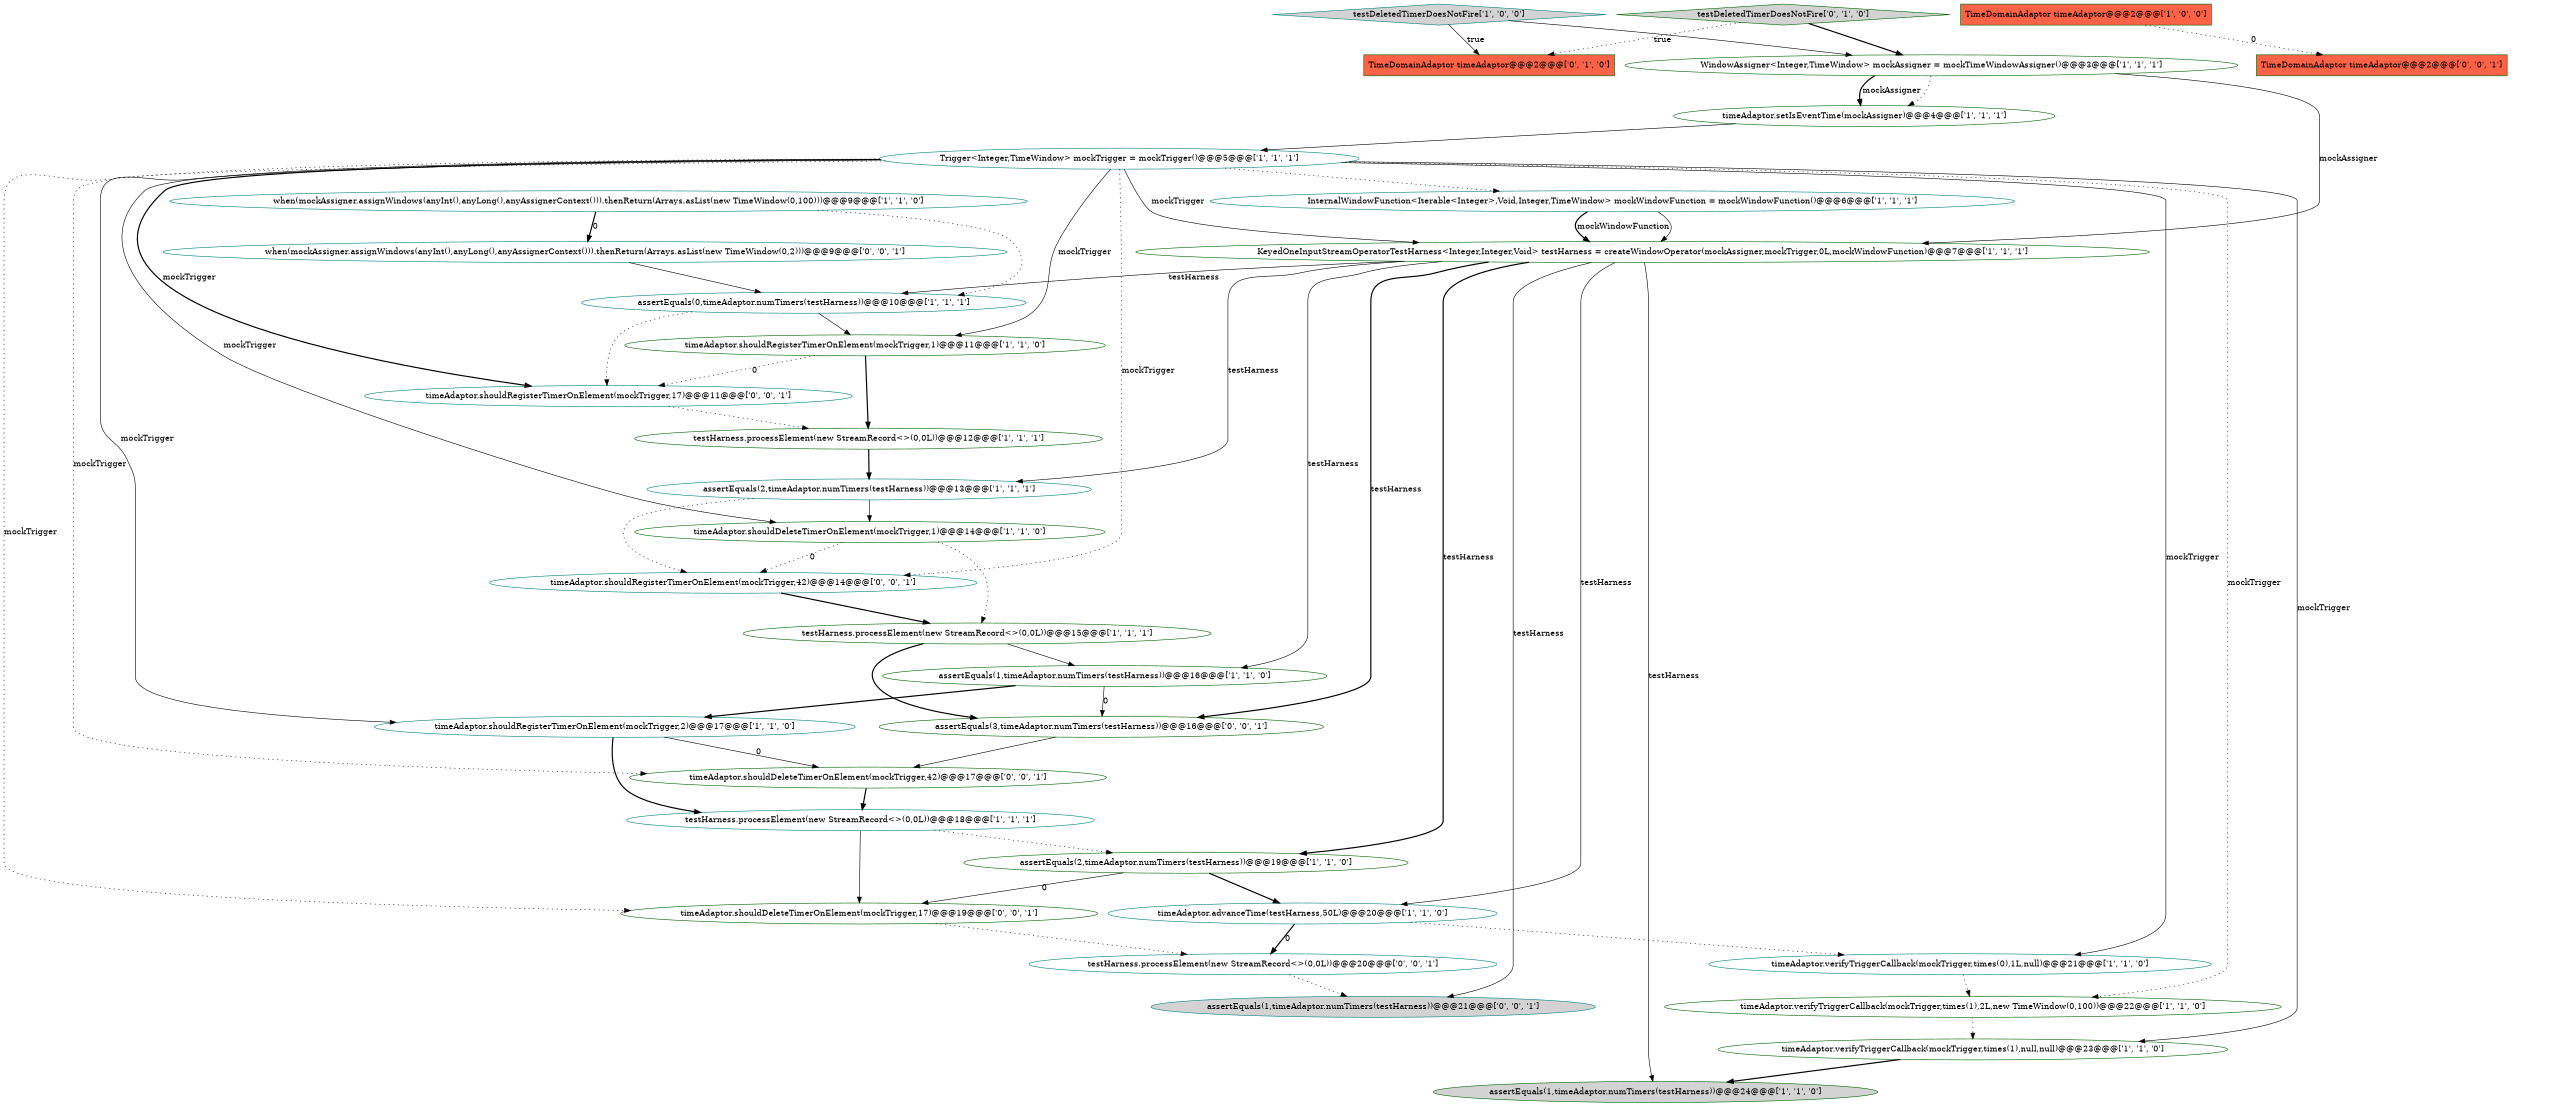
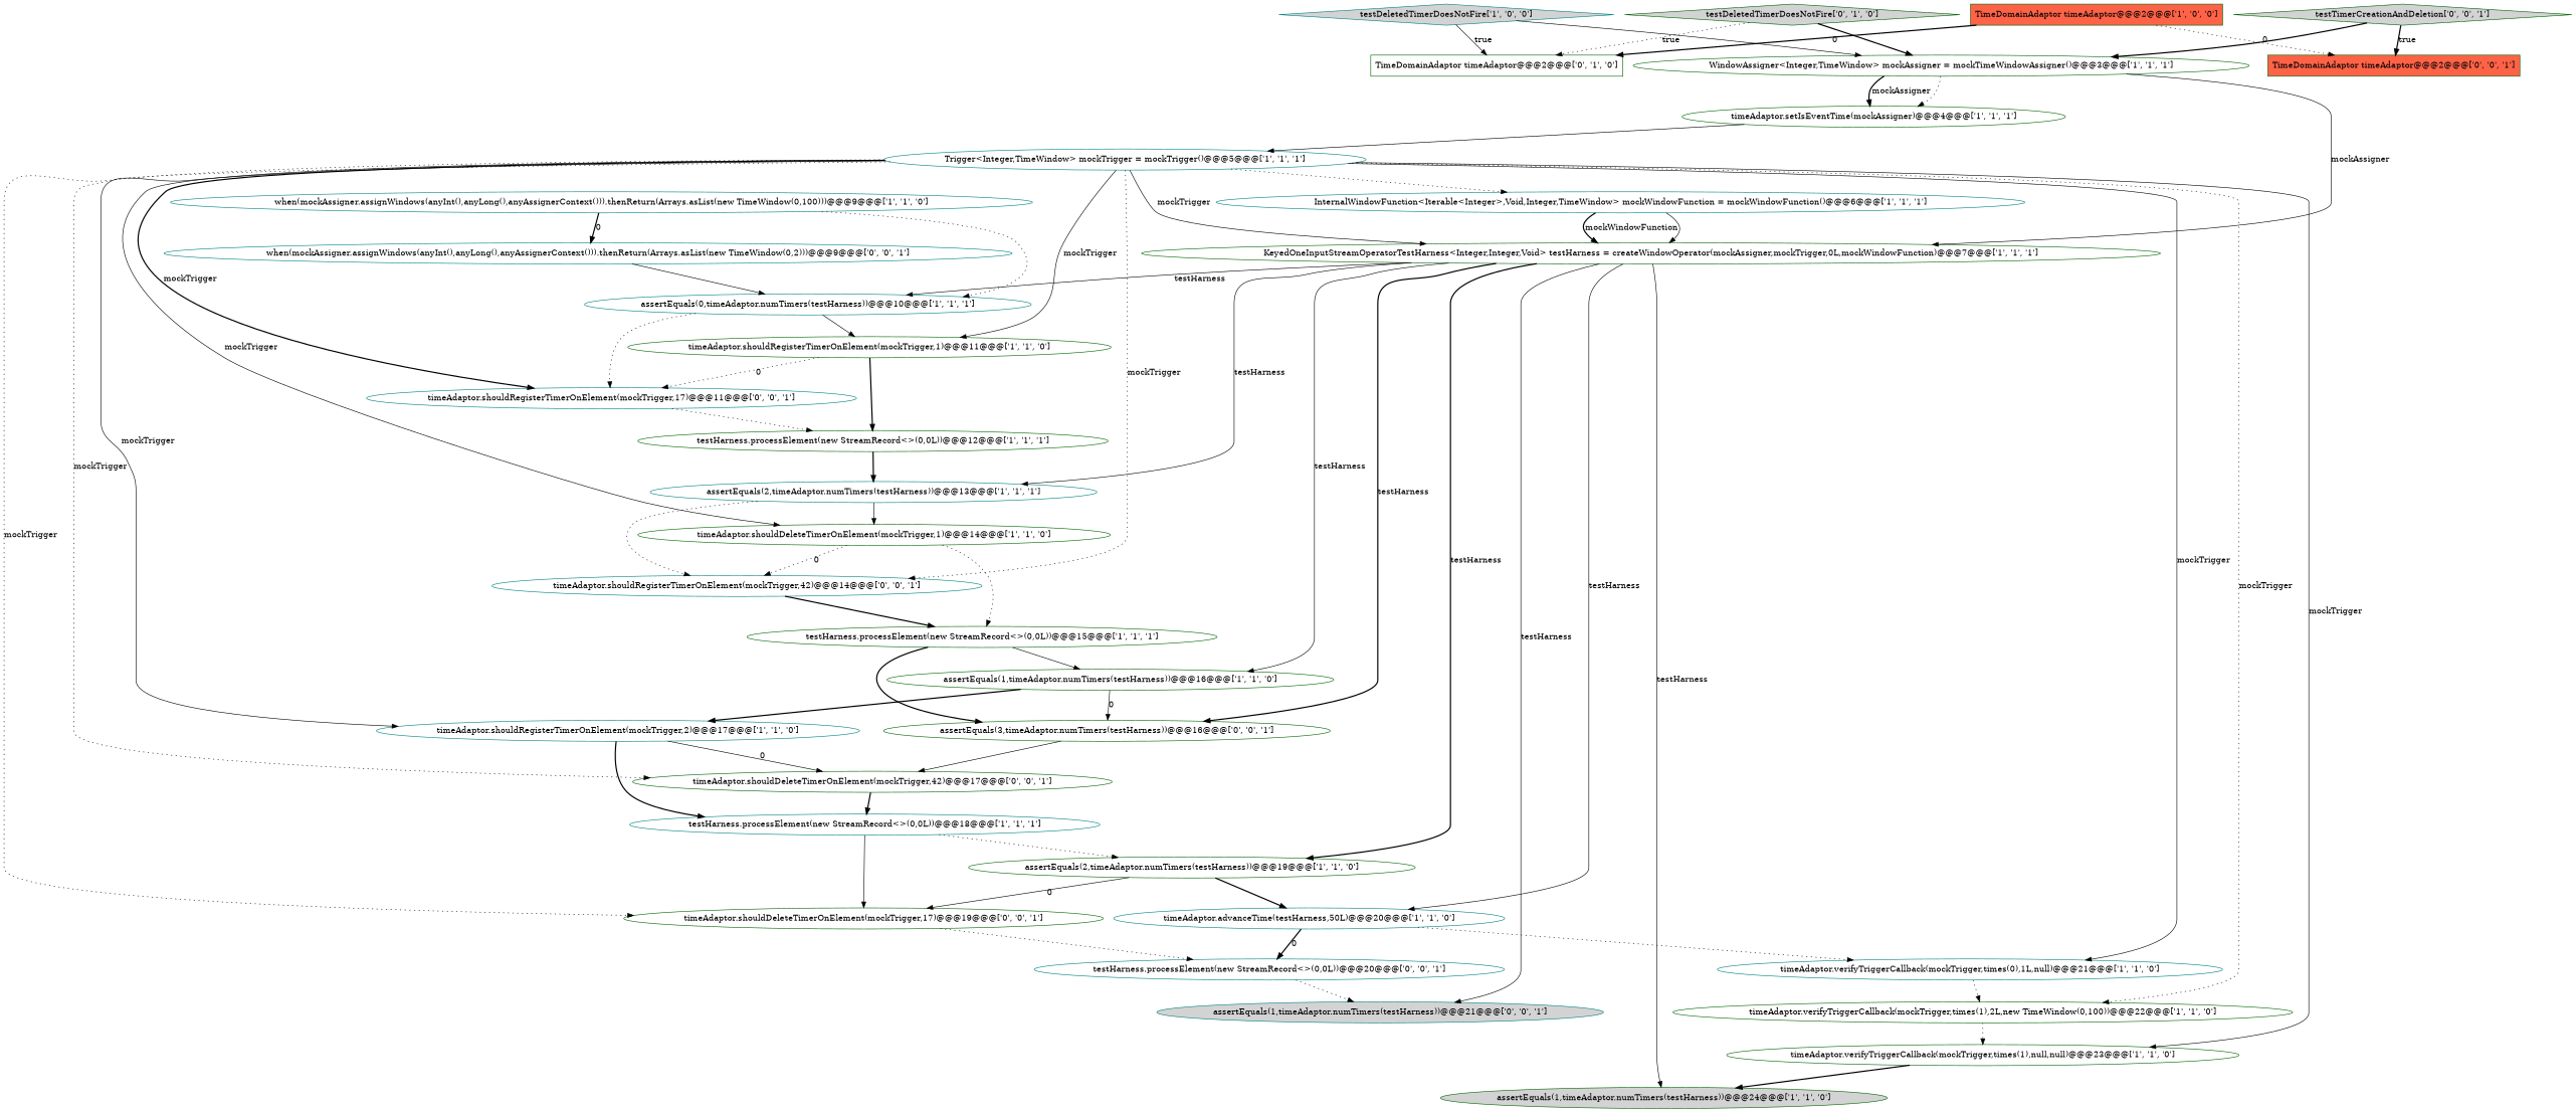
  digraph {
    node [color=darkgreen fillcolor=white shape=ellipse style=filled]
    edge [style=solid]
    n1 [color=teal label="when(mockAssigner.assignWindows(anyInt(),anyLong(),anyAssignerContext())).thenReturn(Arrays.asList(new TimeWindow(0,2)))@@@9@@@['0', '0', '1']"]
    n2 [color=teal label="assertEquals(0,timeAdaptor.numTimers(testHarness))@@@10@@@['1', '1', '1']"]
    n3 [label="timeAdaptor.shouldRegisterTimerOnElement(mockTrigger,1)@@@11@@@['1', '1', '0']"]
    n4 [color=teal label="timeAdaptor.shouldRegisterTimerOnElement(mockTrigger,17)@@@11@@@['0', '0', '1']"]
    n5 [color=teal label="timeAdaptor.shouldRegisterTimerOnElement(mockTrigger,2)@@@17@@@['1', '1', '0']"]
    n6 [color=teal label="testHarness.processElement(new StreamRecord<>(0,0L))@@@18@@@['1', '1', '1']"]
    n7 [label="timeAdaptor.shouldDeleteTimerOnElement(mockTrigger,42)@@@17@@@['0', '0', '1']"]
    n8 [label="timeAdaptor.shouldDeleteTimerOnElement(mockTrigger,17)@@@19@@@['0', '0', '1']"]
    n9 [label="assertEquals(2,timeAdaptor.numTimers(testHarness))@@@19@@@['1', '1', '0']"]
    n10 [fillcolor=lightgray label="assertEquals(1,timeAdaptor.numTimers(testHarness))@@@24@@@['1', '1', '0']"]
    n11 [label="timeAdaptor.shouldDeleteTimerOnElement(mockTrigger,1)@@@14@@@['1', '1', '0']"]
    n12 [color=teal label="timeAdaptor.shouldRegisterTimerOnElement(mockTrigger,42)@@@14@@@['0', '0', '1']"]
    n13 [label="testHarness.processElement(new StreamRecord<>(0,0L))@@@15@@@['1', '1', '1']"]
    n14 [label="assertEquals(1,timeAdaptor.numTimers(testHarness))@@@16@@@['1', '1', '0']"]
    n15 [label="assertEquals(3,timeAdaptor.numTimers(testHarness))@@@16@@@['0', '0', '1']"]
    n16 [color=teal label="Trigger<Integer,TimeWindow> mockTrigger = mockTrigger()@@@5@@@['1', '1', '1']"]
    n17 [label="KeyedOneInputStreamOperatorTestHarness<Integer,Integer,Void> testHarness = createWindowOperator(mockAssigner,mockTrigger,0L,mockWindowFunction)@@@7@@@['1', '1', '1']"]
    n18 [label="timeAdaptor.verifyTriggerCallback(mockTrigger,times(1),null,null)@@@23@@@['1', '1', '0']"]
    n19 [label="timeAdaptor.verifyTriggerCallback(mockTrigger,times(1),2L,new TimeWindow(0,100))@@@22@@@['1', '1', '0']"]
    n20 [color=teal label="timeAdaptor.verifyTriggerCallback(mockTrigger,times(0),1L,null)@@@21@@@['1', '1', '0']"]
    n21 [color=teal label="InternalWindowFunction<Iterable<Integer>,Void,Integer,TimeWindow> mockWindowFunction = mockWindowFunction()@@@6@@@['1', '1', '1']"]
    n22 [color=teal label="testHarness.processElement(new StreamRecord<>(0,0L))@@@20@@@['0', '0', '1']"]
    n23 [label="testHarness.processElement(new StreamRecord<>(0,0L))@@@12@@@['1', '1', '1']"]
    n24 [color=teal label="assertEquals(2,timeAdaptor.numTimers(testHarness))@@@13@@@['1', '1', '1']"]
    n25 [color=teal label="timeAdaptor.advanceTime(testHarness,50L)@@@20@@@['1', '1', '0']"]
    n26 [color=teal fillcolor=lightgray label="assertEquals(1,timeAdaptor.numTimers(testHarness))@@@21@@@['0', '0', '1']"]
    n27 [fillcolor=tomato label="TimeDomainAdaptor timeAdaptor@@@2@@@['1', '0', '0']" shape=box]
    n28 [fillcolor=tomato label="TimeDomainAdaptor timeAdaptor@@@2@@@['0', '0', '1']" shape=box]
-   n29 [fillcolor=tomato label="TimeDomainAdaptor timeAdaptor@@@2@@@['0', '1', '0']" shape=box]
+   n29 [label="TimeDomainAdaptor timeAdaptor@@@2@@@['0', '1', '0']" shape=box]
    n30 [color=teal label="when(mockAssigner.assignWindows(anyInt(),anyLong(),anyAssignerContext())).thenReturn(Arrays.asList(new TimeWindow(0,100)))@@@9@@@['1', '1', '0']"]
    n31 [label="timeAdaptor.setIsEventTime(mockAssigner)@@@4@@@['1', '1', '1']"]
    n32 [color=teal fillcolor=lightgray label="testDeletedTimerDoesNotFire['1', '0', '0']" shape=diamond]
    n33 [label="WindowAssigner<Integer,TimeWindow> mockAssigner = mockTimeWindowAssigner()@@@3@@@['1', '1', '1']"]
    n34 [fillcolor=lightgray label="testDeletedTimerDoesNotFire['0', '1', '0']" shape=diamond]
+   n35 [fillcolor=lightgray label="testTimerCreationAndDeletion['0', '0', '1']" shape=diamond]
    n1 -> n2
    n2 -> n3
    n2 -> n4 [style=dotted]
    n3 -> n4 [label=0 style=dotted]
    n3 -> n23 [style=bold]
    n4 -> n23 [style=dotted]
    n5 -> n6 [style=bold]
    n5 -> n7 [label=0]
    n6 -> n8
    n6 -> n9 [style=dotted]
    n7 -> n6 [style=bold]
    n8 -> n22 [style=dotted]
    n9 -> n8 [label=0]
    n9 -> n25 [style=bold]
    n11 -> n12 [label=0 style=dotted]
    n11 -> n13 [style=dotted]
    n12 -> n13 [style=bold]
    n13 -> n14
    n13 -> n15 [style=bold]
    n14 -> n5 [style=bold]
    n14 -> n15 [label=0]
    n15 -> n7
    n16 -> n3 [label=mockTrigger]
    n16 -> n4 [label=mockTrigger style=bold]
    n16 -> n5 [label=mockTrigger]
    n16 -> n7 [label=mockTrigger style=dotted]
    n16 -> n8 [label=mockTrigger style=dotted]
    n16 -> n11 [label=mockTrigger]
    n16 -> n12 [label=mockTrigger style=dotted]
    n16 -> n17 [label=mockTrigger]
    n16 -> n18 [label=mockTrigger]
    n16 -> n19 [label=mockTrigger style=dotted]
    n16 -> n20 [label=mockTrigger]
    n16 -> n21 [style=dotted]
    n17 -> n2 [label=testHarness]
    n17 -> n9 [label=testHarness style=bold]
    n17 -> n10 [label=testHarness]
    n17 -> n14 [label=testHarness]
    n17 -> n15 [label=testHarness style=bold]
    n17 -> n24 [label=testHarness]
    n17 -> n25 [label=testHarness]
    n17 -> n26 [label=testHarness]
    n18 -> n10 [style=bold]
    n19 -> n18 [style=dotted]
    n20 -> n19 [style=dotted]
    n21 -> n17 [label=mockWindowFunction style=bold]
    n21 -> n17
    n22 -> n26 [style=dotted]
    n23 -> n24 [style=bold]
    n24 -> n11
    n24 -> n12 [style=dotted]
    n25 -> n20 [style=dotted]
    n25 -> n22 [label=0 style=bold]
    n27 -> n28 [label=0 style=dotted]
+   n27 -> n29 [label=0 style=bold]
    n30 -> n1 [label=0 style=bold]
    n30 -> n2 [style=dotted]
    n31 -> n16
    n32 -> n29 [label=true]
    n32 -> n33
    n33 -> n17 [label=mockAssigner]
    n33 -> n31 [style=dotted]
    n33 -> n31 [label=mockAssigner style=bold]
    n34 -> n29 [label=true style=dotted]
    n34 -> n33 [style=bold]
+   n35 -> n28 [label=true style=bold]
+   n35 -> n33 [style=bold]
  }
